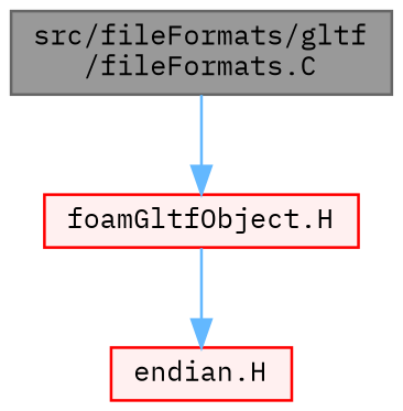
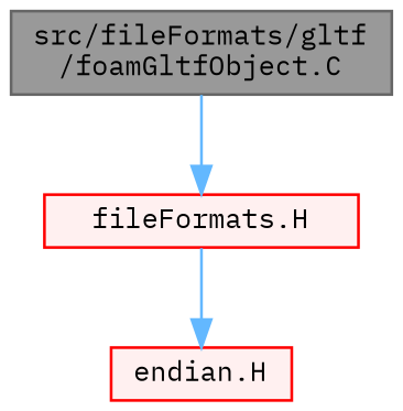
  digraph {
    fontname="IBM Plex Mono"
    node [color=red fillcolor="#FFF0F0" fontname="IBM Plex Mono" fontsize=10 shape=box style=filled]
    edge [color=steelblue1 fontname="IBM Plex Mono" fontsize=10 labelfontname=Helvetica labelfontsize=10 style=solid]
-   n1 [color=gray40 fillcolor=grey60 fontcolor=black height=0.2 label="src/fileFormats/gltf\l/fileFormats.C" width=0.4]
-   n2 [height=0.2 label="foamGltfObject.H" width=0.4]
+   n1 [color=gray40 fillcolor=grey60 fontcolor=black height=0.2 label="src/fileFormats/gltf\l/foamGltfObject.C" width=0.4]
+   n2 [height=0.2 label="fileFormats.H" width=0.4]
    n3 [height=0.2 label="endian.H" width=0.4]
    n1 -> n2
    n2 -> n3
  }
